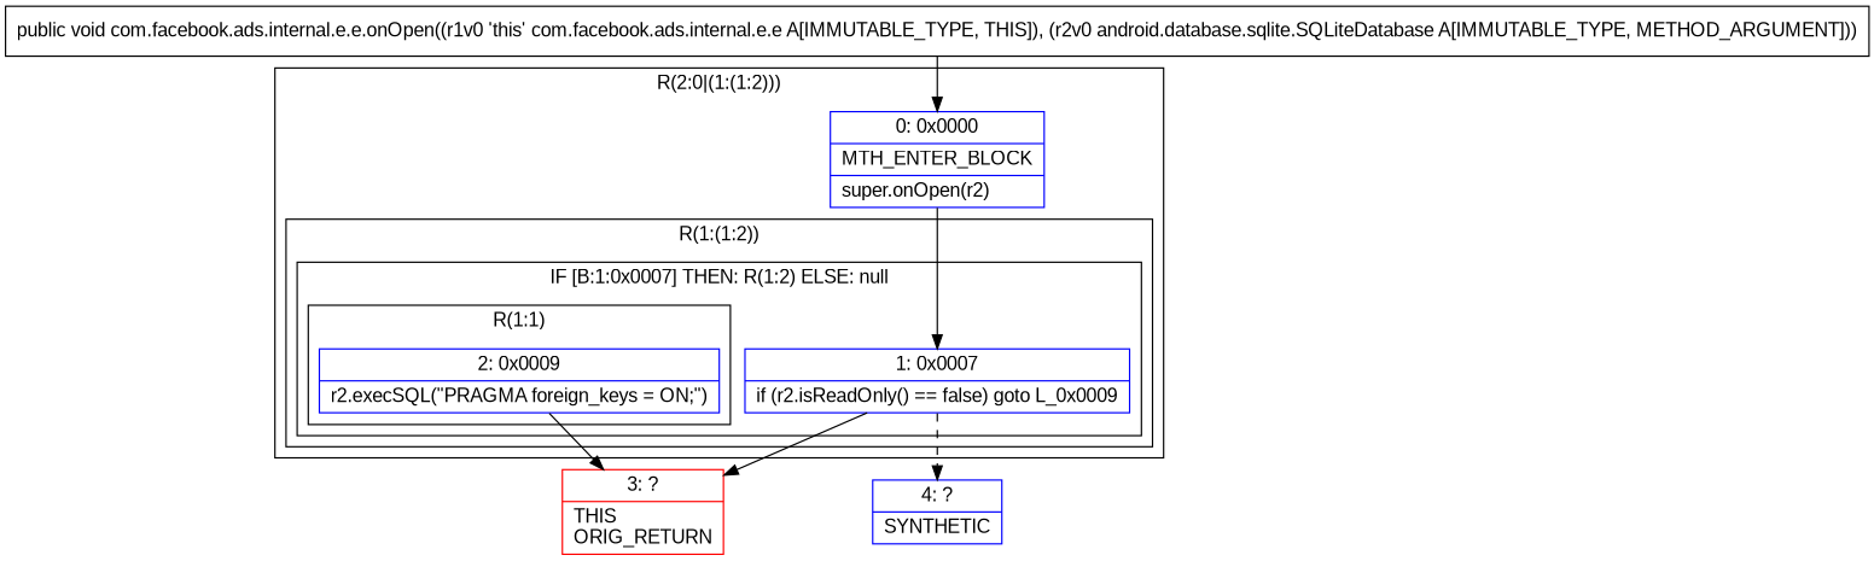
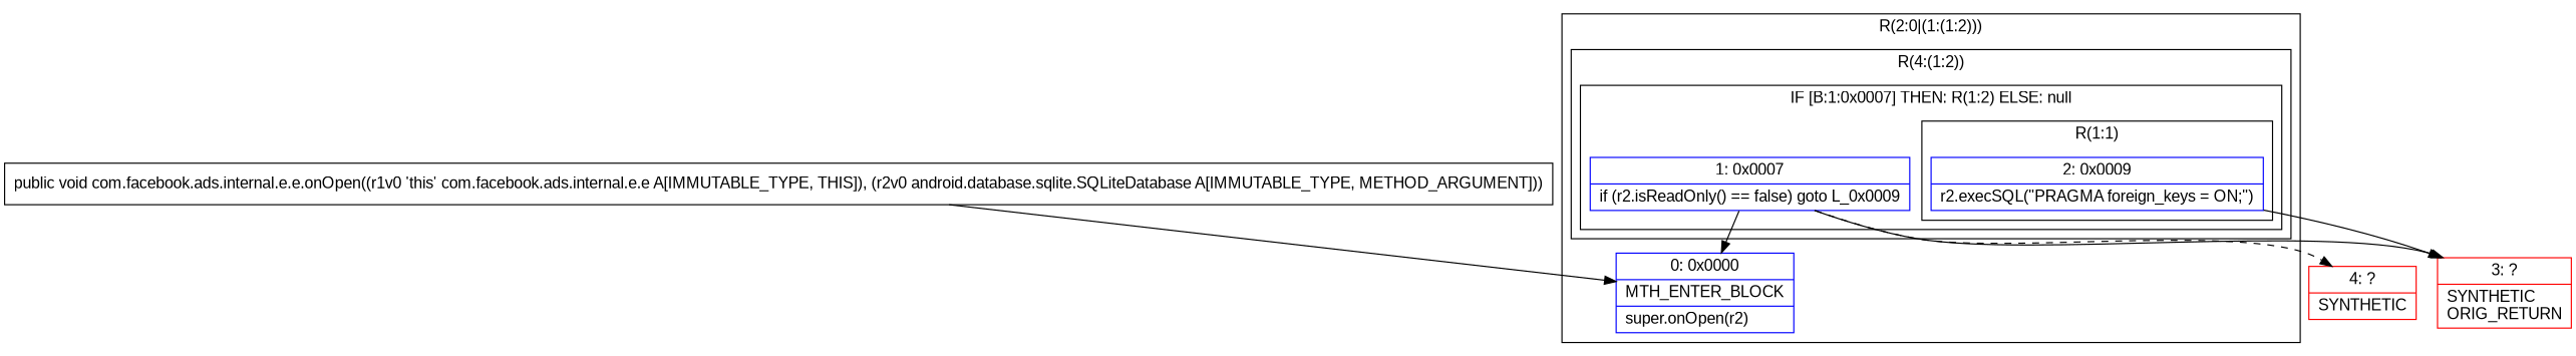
  digraph {
    fontname="Liberation Sans"
    node [color=blue fontname="Liberation Sans" shape=record]
    edge [fontname="Liberation Sans"]
    n1 [label="{2\:\ 0x0009|r2.execSQL(\"PRAGMA foreign_keys = ON;\")\l}"]
    n2 [label="{1\:\ 0x0007|if (r2.isReadOnly() == false) goto L_0x0009\l}"]
    n3 [label="{0\:\ 0x0000|MTH_ENTER_BLOCK\l|super.onOpen(r2)\l}"]
-   n4 [color=red label="{3\:\ ?|THIS\lORIG_RETURN\l}"]
-   n5 [label="{4\:\ ?|SYNTHETIC\l}"]
+   n4 [color=red label="{3\:\ ?|SYNTHETIC\lORIG_RETURN\l}"]
+   n5 [color=red label="{4\:\ ?|SYNTHETIC\l}"]
    n6 [label="{public void com.facebook.ads.internal.e.e.onOpen((r1v0 'this' com.facebook.ads.internal.e.e A[IMMUTABLE_TYPE, THIS]), (r2v0 android.database.sqlite.SQLiteDatabase A[IMMUTABLE_TYPE, METHOD_ARGUMENT])) }" color=""]
    subgraph cluster_1 {
      label="R(2:0|(1:(1:2)))"
      n3
      subgraph cluster_2 {
-       label="R(1:(1:2))"
+       label="R(4:(1:2))"
        subgraph cluster_3 {
          label="IF [B:1:0x0007] THEN: R(1:2) ELSE: null"
          n2
          subgraph cluster_4 {
            label="R(1:1)"
            n1
          }
        }
      }
    }
    n1 -> n4
    n2 -> n4
    n2 -> n5 [style=dashed]
-   n3 -> n2
+   n2 -> n3
    n6 -> n3
  }
